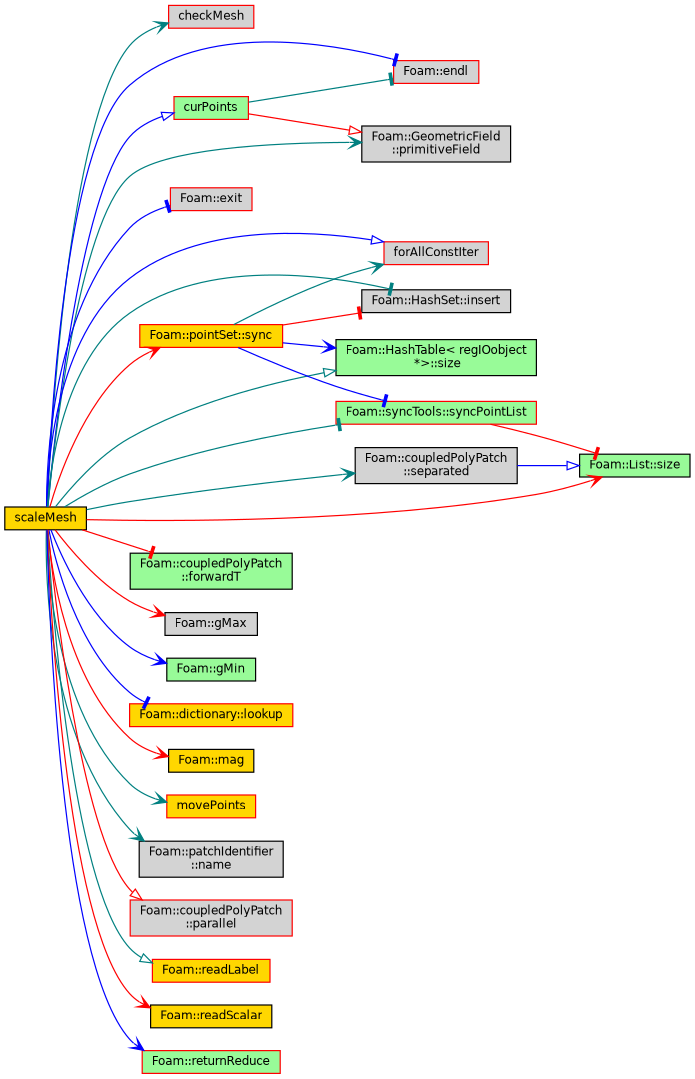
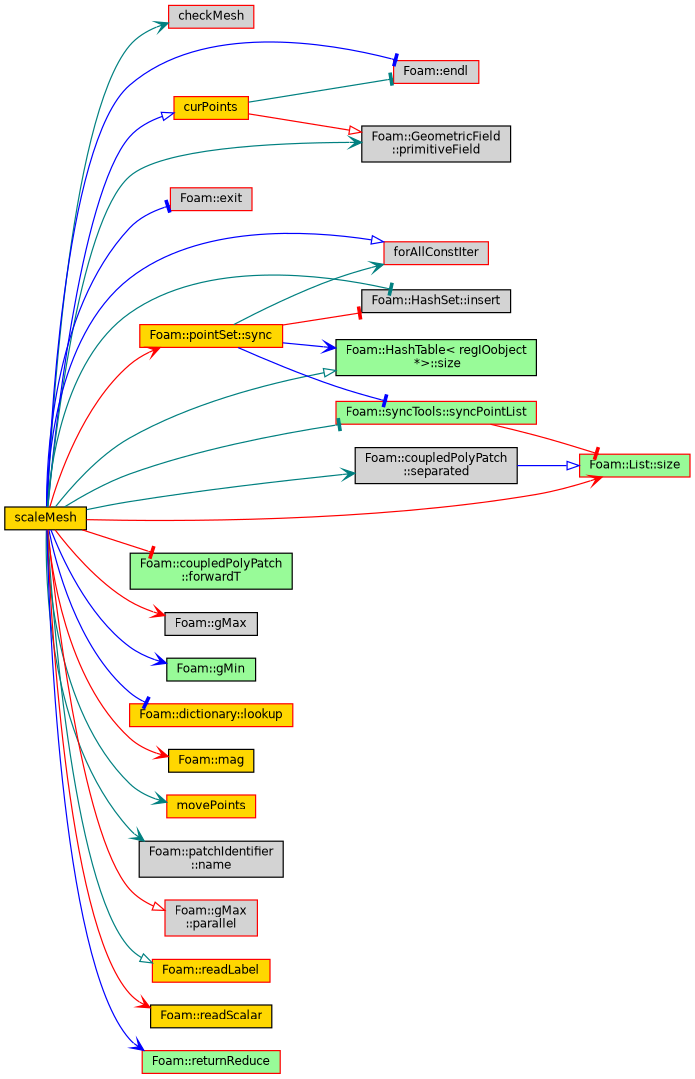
  digraph {
    rankdir=LR
    node [color=black fillcolor=lightgrey fontname=Helvetica fontsize=10 shape=record style=filled]
    edge [arrowhead=vee color=teal fontname=Helvetica fontsize=10 labelfontname=Helvetica labelfontsize=10 style=solid]
    n1 [fillcolor=gold fontcolor=black height=0.2 label=scaleMesh width=0.4]
    n2 [color=red height=0.2 label=checkMesh width=0.4]
-   n3 [color=red fillcolor=palegreen height=0.2 label=curPoints width=0.4]
+   n3 [color=red fillcolor=gold height=0.2 label=curPoints width=0.4]
    n4 [color=red height=0.2 label="Foam::endl" width=0.4]
    n5 [height=0.2 label="Foam::GeometricField\l::primitiveField" width=0.4]
    n6 [color=red height=0.2 label="Foam::exit" width=0.4]
    n7 [color=red height=0.2 label=forAllConstIter width=0.4]
    n8 [fillcolor=palegreen height=0.2 label="Foam::coupledPolyPatch\l::forwardT" width=0.4]
    n9 [height=0.2 label="Foam::gMax" width=0.4]
    n10 [fillcolor=palegreen height=0.2 label="Foam::gMin" width=0.4]
    n11 [height=0.2 label="Foam::HashSet::insert" width=0.4]
    n12 [color=red fillcolor=gold height=0.2 label="Foam::dictionary::lookup" width=0.4]
    n13 [fillcolor=gold height=0.2 label="Foam::mag" width=0.4]
    n14 [color=red fillcolor=gold height=0.2 label=movePoints width=0.4]
    n15 [height=0.2 label="Foam::patchIdentifier\l::name" width=0.4]
-   n16 [color=red height=0.2 label="Foam::coupledPolyPatch\l::parallel" width=0.4]
+   n16 [color=red height=0.2 label="Foam::gMax\l::parallel" width=0.4]
    n17 [color=red fillcolor=gold height=0.2 label="Foam::readLabel" width=0.4]
    n18 [fillcolor=gold height=0.2 label="Foam::readScalar" width=0.4]
    n19 [color=red fillcolor=palegreen height=0.2 label="Foam::returnReduce" width=0.4]
    n20 [height=0.2 label="Foam::coupledPolyPatch\l::separated" width=0.4]
-   n21 [fillcolor=palegreen height=0.2 label="Foam::List::size" width=0.4]
+   n21 [color=red fillcolor=palegreen height=0.2 label="Foam::List::size" width=0.4]
    n22 [fillcolor=palegreen height=0.2 label="Foam::HashTable\< regIOobject\l *\>::size" width=0.4]
    n23 [color=red fillcolor=gold height=0.2 label="Foam::pointSet::sync" width=0.4]
    n24 [color=red fillcolor=palegreen height=0.2 label="Foam::syncTools::syncPointList" width=0.4]
    n1 -> n2
    n1 -> n3 [arrowhead=onormal color=blue]
    n1 -> n4 [arrowhead=tee color=blue]
    n1 -> n5
    n1 -> n6 [arrowhead=tee color=blue]
    n1 -> n7 [arrowhead=onormal color=blue]
    n1 -> n8 [arrowhead=tee color=red]
    n1 -> n9 [color=red]
    n1 -> n10 [color=blue]
    n1 -> n11 [arrowhead=tee]
    n1 -> n12 [arrowhead=tee color=blue]
    n1 -> n13 [color=red]
    n1 -> n14
    n1 -> n15
    n1 -> n16 [arrowhead=onormal color=red]
    n1 -> n17 [arrowhead=onormal]
    n1 -> n18 [color=red]
    n1 -> n19 [color=blue]
    n1 -> n20
    n1 -> n21 [color=red]
    n1 -> n22 [arrowhead=onormal]
    n1 -> n23 [color=red]
    n1 -> n24 [arrowhead=tee]
    n3 -> n4 [arrowhead=tee]
    n3 -> n5 [arrowhead=onormal color=red]
    n20 -> n21 [arrowhead=onormal color=blue]
    n23 -> n7
    n23 -> n11 [arrowhead=tee color=red]
    n23 -> n22 [color=blue]
    n23 -> n24 [arrowhead=tee color=blue]
    n24 -> n21 [arrowhead=tee color=red]
  }
